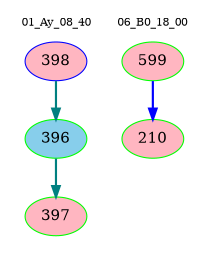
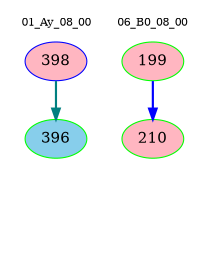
  digraph {
    node [color=green fillcolor=lightpink style=filled]
    edge [color=teal style=bold]
    n1 [color=blue label=398]
    n2 [fillcolor=skyblue label=396]
-   n3 [label=397]
-   n4 [label=599]
+   n4 [label=199]
    n5 [label=210]
    subgraph cluster_1 {
      color=white
      fontsize=10
-     label="01_Ay_08_40"
+     label="01_Ay_08_00"
      n1
      n2
-     n3
    }
    subgraph cluster_2 {
      color=white
      fontsize=10
-     label="06_B0_18_00"
+     label="06_B0_08_00"
      n4
      n5
    }
    n1 -> n2
-   n2 -> n3
    n4 -> n5 [color=blue]
  }
